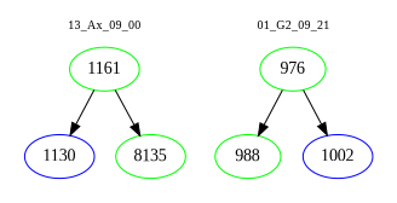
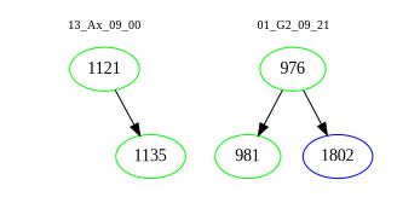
  digraph {
    fontname="Liberation Serif"
    node [color=green fontname="Liberation Serif"]
    edge [color=black fontname="Liberation Serif"]
-   n1 [label=1161]
-   n2 [color=blue label=1130]
-   n3 [label=8135]
+   n1 [label=1121]
+   n3 [label=1135]
    n4 [label=976]
-   n5 [label=988]
-   n6 [color=blue label=1002]
+   n5 [label=981]
+   n6 [color=blue label=1802]
    subgraph cluster_1 {
      color=white
      fontsize=10
      label="13_Ax_09_00"
      n1
-     n2
      n3
    }
    subgraph cluster_2 {
      color=white
      fontsize=10
      label="01_G2_09_21"
      n4
      n5
      n6
    }
-   n1 -> n2
    n1 -> n3
    n4 -> n5
    n4 -> n6
  }
